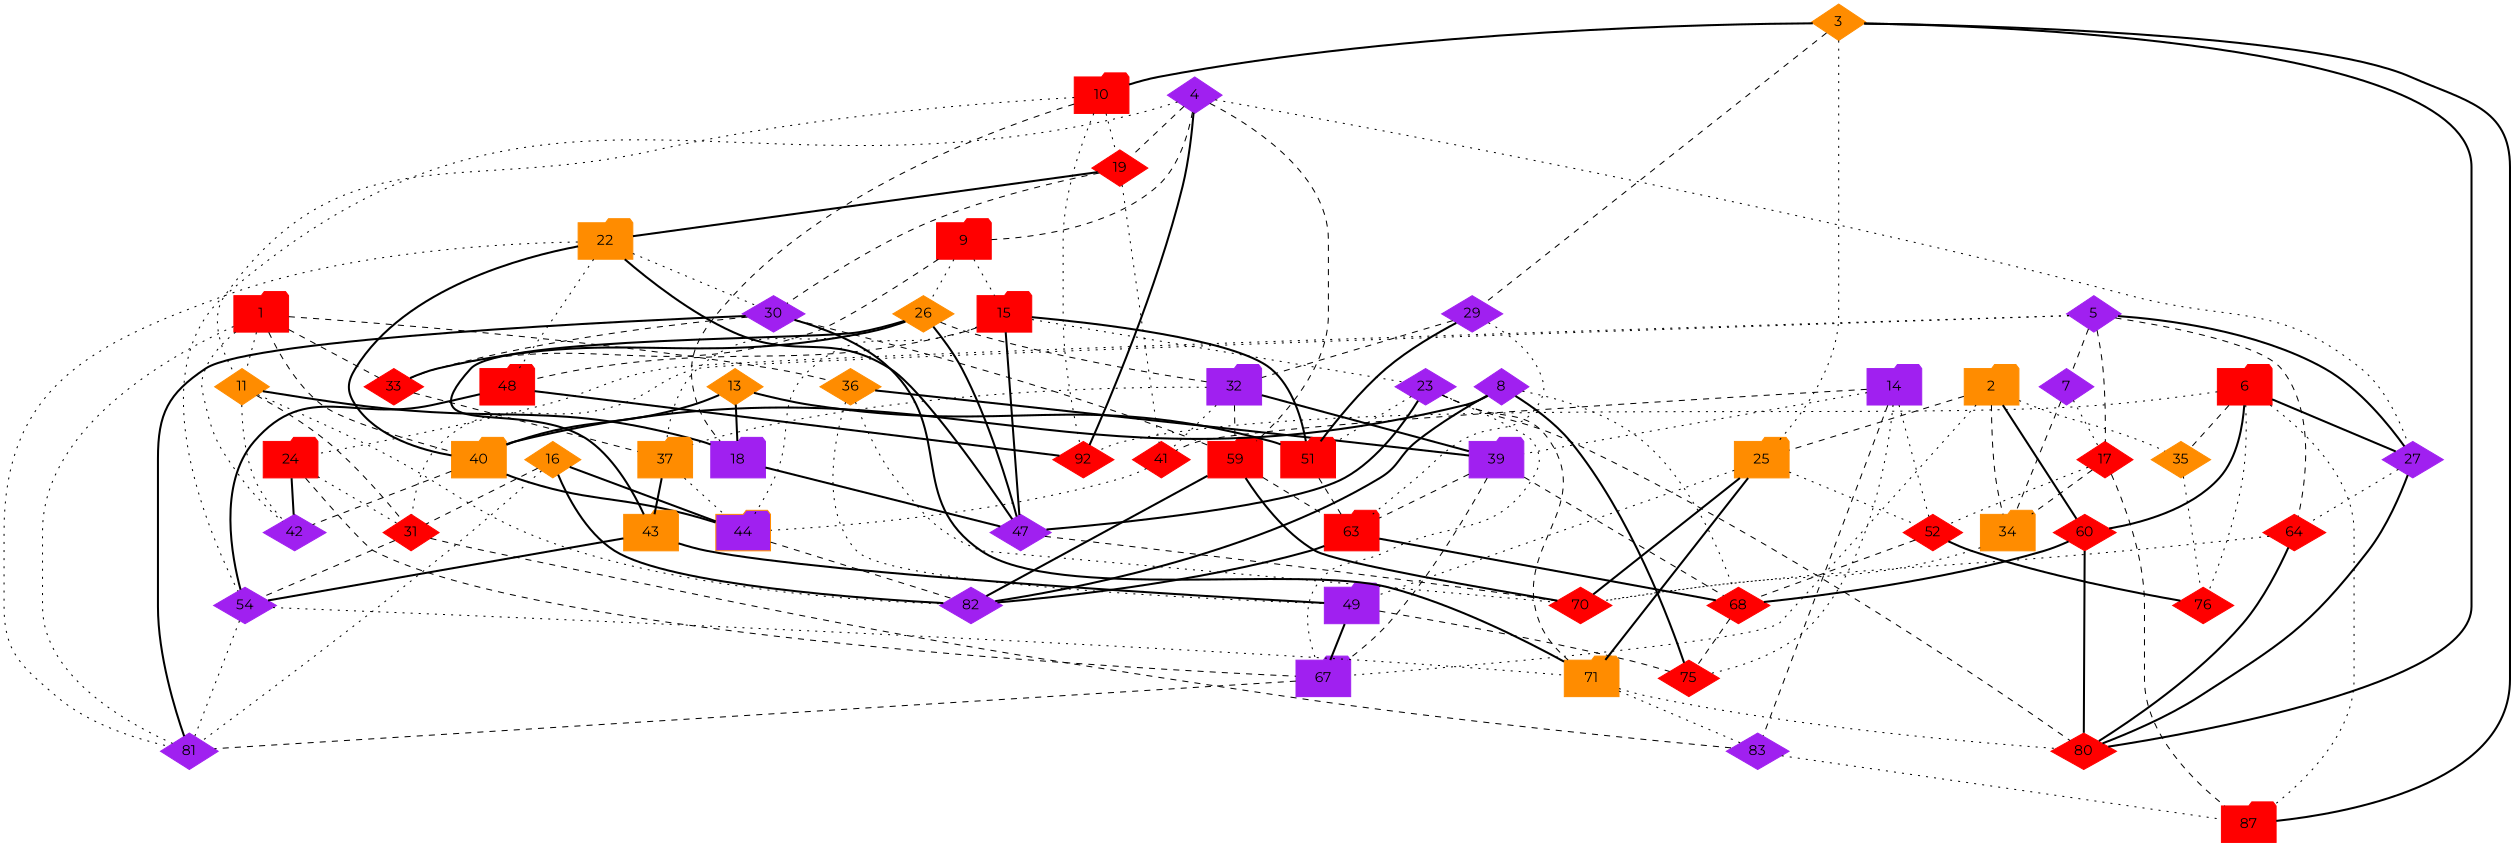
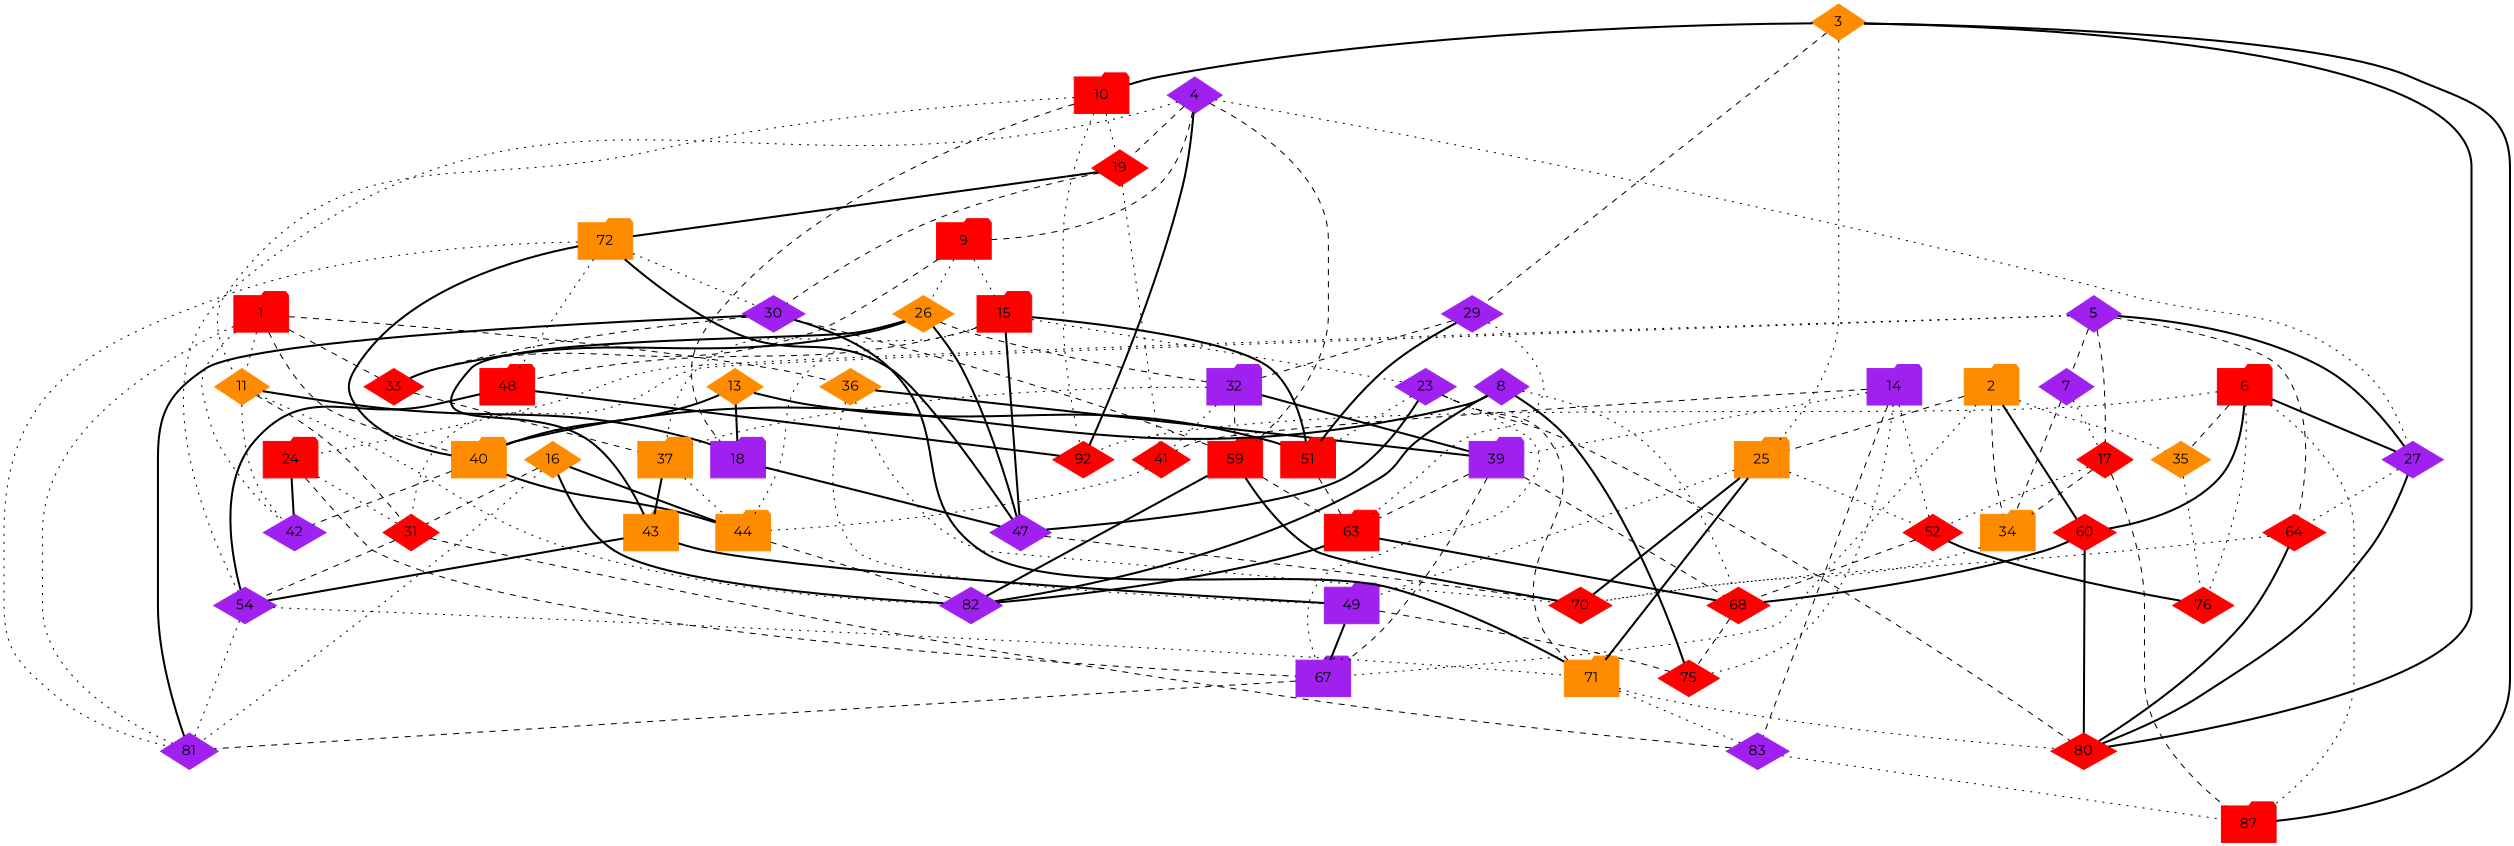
  graph {
    fontname=Montserrat
    node [color=red fontname=Montserrat shape=diamond style=filled]
    edge [fontname=Montserrat style=dotted]
    1 [shape=folder super="+86"]
    11 [color=darkorange super="+66"]
    33 [super="+69"]
    36 [color=darkorange]
    40 [color=darkorange shape=folder super="+58"]
    42 [color=purple]
    81 [color=purple super="+85"]
    31 [super="+93"]
    82 [color=purple super="+97"]
    18 [color=purple shape=folder]
    37 [color=darkorange shape=folder super="+100"]
    39 [color=purple shape=folder super="+53"]
    70 [super="+95"]
    49 [color=purple shape=folder]
-   44 [color=darkorange shape=folder super="+45" fillcolor=purple]
+   44 [color=darkorange shape=folder super="+45"]
    2 [color=darkorange shape=folder super="+55"]
    25 [color=darkorange shape=folder super="+65"]
    34 [color=darkorange shape=folder]
    35 [color=darkorange]
    60
    67 [color=purple shape=folder super="+89"]
    52 [super="+79"]
    71 [color=darkorange shape=folder super="+74"]
    76
    80 [super="+91"]
    68 [super="+94"]
    3 [color=darkorange super="+57"]
    10 [shape=folder super="+21"]
    29 [color=purple]
    87 [shape=folder]
    19 [super="+98"]
    92
    27 [color=purple super="+62"]
    64
    51 [shape=folder super="+78"]
    32 [color=purple shape=folder super="+50"]
    63 [shape=folder super="+73"]
    4 [color=purple super="+38"]
    9 [shape=folder]
    54 [color=purple super="+99"]
    59 [shape=folder super="+90"]
    15 [shape=folder super="+77"]
    26 [color=darkorange super="+46"]
    41
-   22 [color=darkorange shape=folder super="+96"]
+   22 [color=darkorange shape=folder super="+96" label=72]
    30 [color=purple super="+88"]
    5 [color=purple super="+12"]
    7 [color=purple]
    17 [super="+20"]
    24 [shape=folder]
    83 [color=purple]
    6 [shape=folder super="+72"]
    8 [color=purple]
    75
    23 [color=purple super="+28"]
    47 [color=purple super="+84"]
    48 [shape=folder]
    43 [color=darkorange shape=folder super="+56"]
    13 [color=darkorange]
    14 [color=purple shape=folder super="+61"]
    16 [color=darkorange]
    1 -- 11
    1 -- 33 [style=dashed]
    1 -- 36 [style=dashed]
    1 -- 40 [style=dashed]
    1 -- 42
    1 -- 81
    11 -- 42
    11 -- 31 [style=dashed]
    11 -- 82
    11 -- 18 [style=bold]
    33 -- 37 [style=dashed weight=2]
    36 -- 39 [style=bold]
    36 -- 70
    36 -- 49
    40 -- 42 [style=dashed]
    40 -- 44 [style=bold]
    31 -- 54 [style=dashed]
    31 -- 83 [style=dashed]
    18 -- 47 [style=bold]
    37 -- 44
    37 -- 43 [style=bold]
    39 -- 67 [style=dashed]
    39 -- 68 [style=dashed]
    39 -- 63 [style=dashed]
    49 -- 67 [style=bold]
    49 -- 75 [style=dashed]
    44 -- 82 [style=dashed]
    2 -- 25 [style=dashed]
    2 -- 34 [style=dashed]
    2 -- 35 [weight=2]
    2 -- 60 [style=bold]
    2 -- 67
    25 -- 70 [style=bold]
    25 -- 49
    25 -- 52
    25 -- 71 [style=bold]
    34 -- 70
    35 -- 76
    60 -- 80 [style=bold]
    60 -- 68 [style=bold]
    67 -- 81 [style=dashed]
    52 -- 76 [style=bold weight=2]
    52 -- 68 [style=dashed]
    71 -- 80
    71 -- 83
    68 -- 75 [style=dashed]
    3 -- 25
    3 -- 80 [style=bold]
    3 -- 10 [style=bold]
    3 -- 29 [style=dashed]
    3 -- 87 [style=bold]
    10 -- 11
    10 -- 18 [style=dashed]
    10 -- 19 [weight=2]
    10 -- 92
    29 -- 51 [style=bold]
    29 -- 32 [style=dashed]
    29 -- 63
    19 -- 41
    19 -- 22 [style=bold]
    19 -- 30 [style=dashed]
    27 -- 80 [style=bold]
    27 -- 64
    64 -- 70
    64 -- 80 [style=bold]
    51 -- 63 [style=dashed]
    32 -- 37
    32 -- 39 [style=bold]
    32 -- 59 [style=dashed]
    32 -- 41
    63 -- 82 [style=bold]
    63 -- 68 [style=bold]
    4 -- 19 [style=dashed]
    4 -- 92 [style=bold]
    4 -- 27
    4 -- 9 [style=dashed]
    4 -- 54
    4 -- 59 [style=dashed]
    9 -- 33 [style=dashed]
    9 -- 15
    9 -- 26
    54 -- 81
    54 -- 71
    59 -- 82 [style=bold]
    59 -- 70 [style=bold]
    59 -- 63 [style=dashed]
    15 -- 44
    15 -- 51 [style=bold]
    15 -- 23
    15 -- 47 [style=bold]
    15 -- 48 [style=dashed]
    26 -- 33 [style=bold]
    26 -- 37
    26 -- 32 [style=dashed]
    26 -- 47 [style=bold]
    26 -- 43 [style=bold]
    41 -- 44
    22 -- 40 [style=bold]
    22 -- 81
    22 -- 30
    22 -- 47 [style=bold]
    22 -- 48
    30 -- 33 [style=dashed]
    30 -- 81 [style=bold]
    30 -- 71 [style=bold]
    30 -- 59 [style=dashed]
    5 -- 31
    5 -- 27 [style=bold]
    5 -- 64 [style=dashed]
    5 -- 7 [style=dashed]
    5 -- 17 [style=dashed]
    5 -- 24
    7 -- 34 [style=dashed]
    7 -- 17 [weight=2]
    17 -- 34 [style=dashed]
    17 -- 52
    17 -- 87 [style=dashed]
    24 -- 42 [style=bold]
    24 -- 31
    24 -- 67 [style=dashed]
    83 -- 87
    6 -- 35 [style=dashed]
    6 -- 60 [style=bold]
    6 -- 76
    6 -- 87
    6 -- 92
    6 -- 27 [style=bold]
    8 -- 40 [style=bold]
    8 -- 82 [style=bold]
    8 -- 68
    8 -- 75 [style=bold]
    23 -- 67
    23 -- 71 [style=dashed]
    23 -- 80 [style=dashed]
    23 -- 51
    23 -- 47 [style=bold]
    47 -- 70 [style=dashed]
    48 -- 92 [style=bold]
    48 -- 54 [style=bold]
    43 -- 49 [style=bold]
    43 -- 54 [style=bold]
    13 -- 40 [style=bold]
    13 -- 18 [style=bold]
    13 -- 51 [style=bold weight=2]
    14 -- 39
    14 -- 52
    14 -- 41 [style=dashed]
    14 -- 83 [style=dashed]
    14 -- 75
    16 -- 81
    16 -- 31 [style=dashed]
    16 -- 82 [style=bold]
    16 -- 44 [style=bold]
  }
